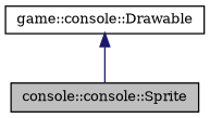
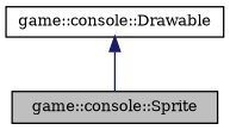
  digraph {
    fontname="DejaVu Serif"
    node [color=black fontname="DejaVu Serif" fontsize=10 shape=record style=filled]
-   n1 [fillcolor=grey75 fontcolor=black height=0.2 label="console::console::Sprite" width=0.4]
+   n1 [fillcolor=grey75 fontcolor=black height=0.2 label="game::console::Sprite" width=0.4]
    n2 [fillcolor=white height=0.2 label="game::console::Drawable" width=0.4]
    n2 -> n1 [color=midnightblue dir=back fontname="DejaVu Serif" fontsize=10 labelfontname=Helvetica labelfontsize=10 style=solid]
  }
